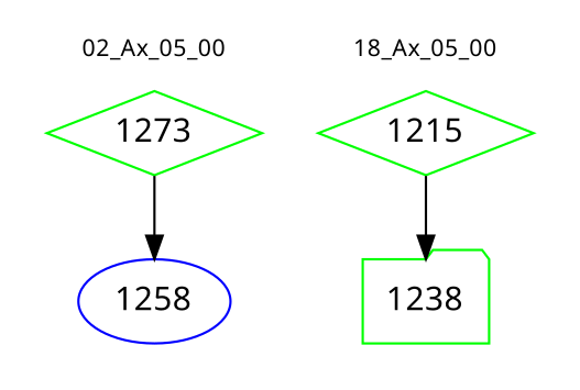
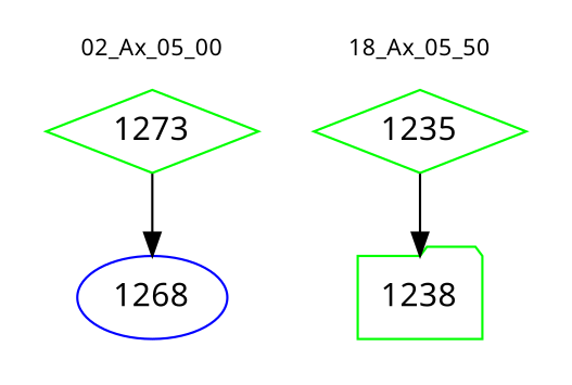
  digraph {
    fontname="Noto Sans"
    node [color=green fontname="Noto Sans" shape=diamond]
    edge [color=black fontname="Noto Sans"]
    n1 [label=1273]
-   n2 [color=blue label=1258 shape=ellipse]
-   n3 [label=1215]
+   n2 [color=blue label=1268 shape=ellipse]
+   n3 [label=1235]
    n4 [label=1238 shape=folder]
    subgraph cluster_1 {
      color=white
      fontsize=10
      label="02_Ax_05_00"
      n1
      n2
    }
    subgraph cluster_2 {
      color=white
      fontsize=10
-     label="18_Ax_05_00"
+     label="18_Ax_05_50"
      n3
      n4
    }
    n1 -> n2
    n3 -> n4
  }
